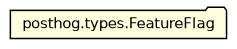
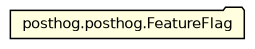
  digraph {
    rankdir=LR
-   n1 [color=black fillcolor=lightyellow fontname=Helvetica fontsize=10 height=0.2 label="posthog.types.FeatureFlag" shape=folder style=filled width=0.4]
+   n1 [color=black fillcolor=lightyellow fontname=Helvetica fontsize=10 height=0.2 label="posthog.posthog.FeatureFlag" shape=folder style=filled width=0.4]
  }
